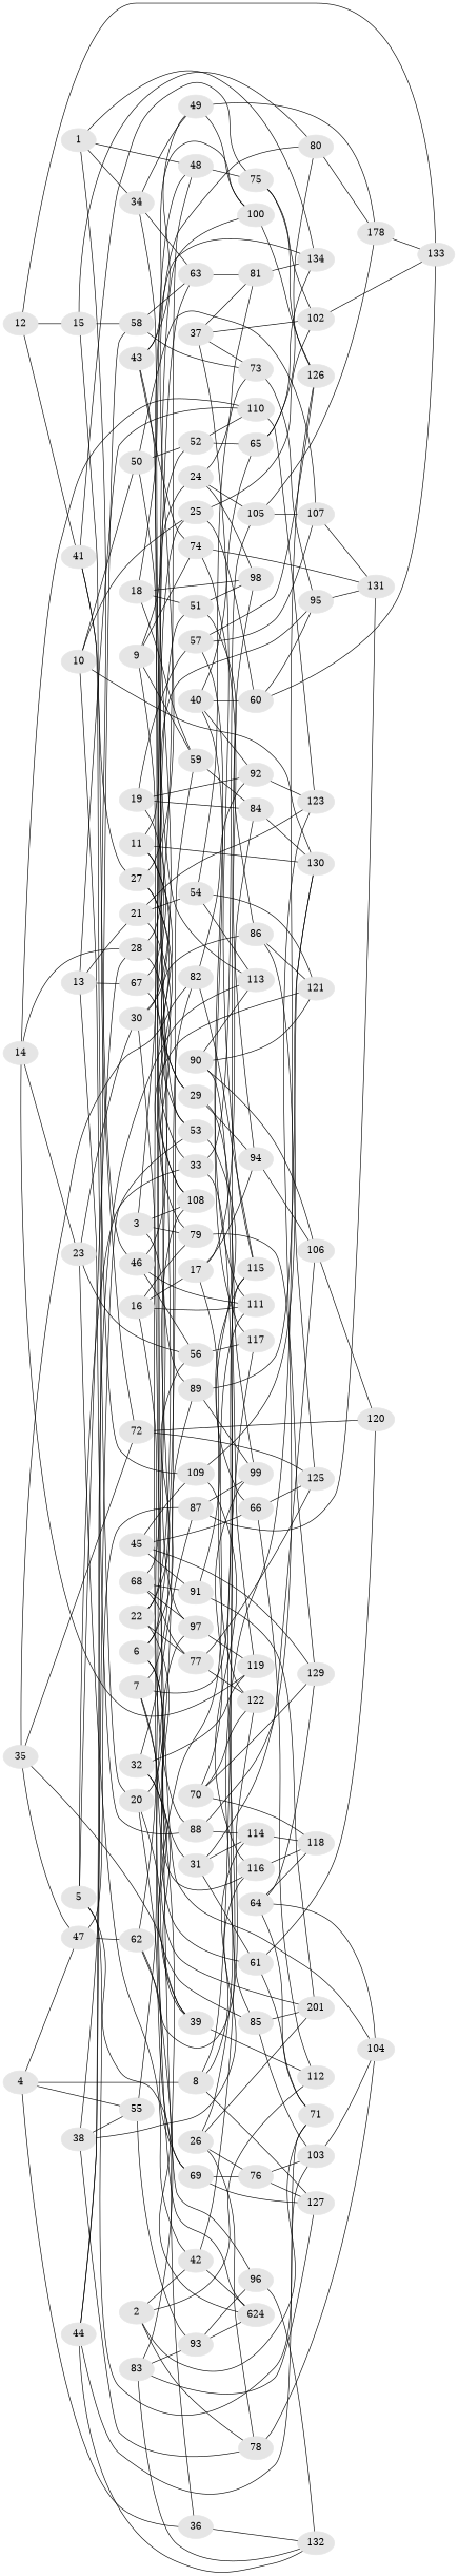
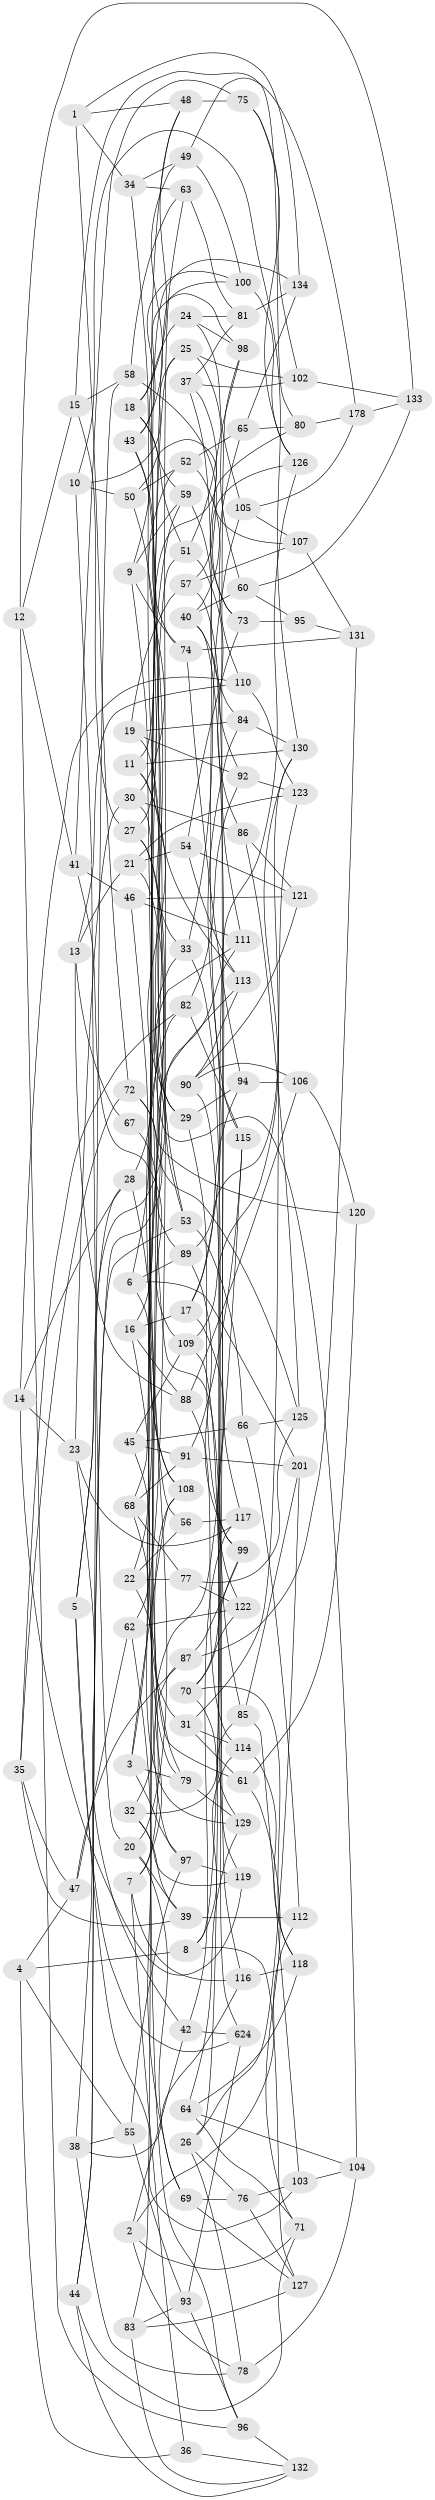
  graph {
    rankdir=LR
    node [color=gray90 style=filled]
    1
    34
    48
    72
    134
    49
    63
    113
    75
    120
    125
    2
    42
    71
    78
    112
    n17 [label=624]
    117
    104
    3
    51
    79
    97
    108
    98
    86
    129
    119
    4
    8
    36
    47
    55
    114
    127
    132
    87
    62
    93
    5
    28
    33
    103
    105
    85
    6
    59
    61
    89
    n50 [label=201]
    84
    130
    99
    7
    115
    116
    118
    9
    24
    74
    81
    94
    131
    10
    20
    25
    50
    39
    69
    82
    60
    102
    53
    52
    107
    11
    29
    12
    15
    41
    96
    133
    27
    58
    80
    46
    109
    13
    21
    67
    88
    110
    54
    123
    95
    106
    14
    23
    56
    30
    73
    n102 [label=178]
    16
    17
    111
    122
    18
    19
    57
    92
    126
    76
    121
    22
    31
    77
    26
    66
    65
    32
    100
    35
    37
    38
    40
    43
    44
    45
    91
    64
    68
    70
    83
    90
    1 -- 34
    1 -- 48
    1 -- 72
    1 -- 134
    34 -- 49
    34 -- 63
    34 -- 113
    48 -- 75
    72 -- 120
    72 -- 125
    49 -- n102
    49 -- 100
    63 -- 81
    75 -- 102
    75 -- 126
    2 -- 42
    2 -- 71
    2 -- 78
    2 -- 112
    42 -- n17
    42 -- 117
    78 -- 104
    3 -- 51
    3 -- 79
    3 -- 97
    3 -- 108
    51 -- 98
    51 -- 86
    79 -- 129
    97 -- 119
    86 -- 125
    86 -- 121
    4 -- 8
    4 -- 36
    4 -- 47
    4 -- 55
    8 -- 98
    8 -- 114
    8 -- 127
    36 -- 132
    47 -- 87
    47 -- 62
    55 -- 97
    55 -- 93
    114 -- 118
    87 -- 99
    87 -- 131
    62 -- 63
    62 -- 69
    62 -- 122
    93 -- n17
    93 -- 96
    5 -- n17
    5 -- 28
    5 -- 33
    5 -- 103
    28 -- 48
    28 -- 79
    33 -- 105
    33 -- 85
    103 -- 104
    105 -- 107
    105 -- n102
    85 -- 103
    85 -- n50
    6 -- 59
    6 -- 61
    6 -- 89
    6 -- n50
    59 -- 84
    61 -- 120
    61 -- 71
    89 -- 130
    89 -- 99
    84 -- 130
    7 -- 108
    7 -- 36
    7 -- 115
    7 -- 116
    116 -- 118
    9 -- n17
    9 -- 59
    9 -- 24
    9 -- 74
    24 -- 98
    24 -- 105
    24 -- 81
    74 -- 94
    74 -- 131
    81 -- 134
    94 -- 106
    10 -- 130
    10 -- 20
    10 -- 25
    10 -- 50
    20 -- 39
    20 -- 69
    20 -- 82
    25 -- 60
    25 -- 102
    50 -- 53
    50 -- 52
    50 -- 107
    39 -- 112
    69 -- 127
    69 -- 76
    82 -- 115
    82 -- 92
    60 -- 133
    60 -- 95
    102 -- 133
    53 -- 66
    52 -- 110
    52 -- 65
    107 -- 131
    11 -- 134
    11 -- 33
    11 -- 130
    11 -- 29
    29 -- 99
    29 -- 94
    12 -- 15
    12 -- 41
+   12 -- 96
    12 -- 133
    15 -- 27
    15 -- 58
    15 -- 80
    41 -- 75
    41 -- 46
    41 -- 109
    96 -- 132
    27 -- 108
    27 -- 53
    27 -- 80
    58 -- 63
    58 -- 73
    80 -- n102
    46 -- 56
    46 -- 111
    46 -- 121
    109 -- 130
    109 -- 116
    13 -- 21
    13 -- 67
    13 -- 88
    13 -- 110
    21 -- 108
    21 -- 54
    21 -- 123
    67 -- 89
-   67 -- 95
    88 -- 114
    88 -- 106
    110 -- 123
    54 -- 113
    54 -- 73
    54 -- 121
    95 -- 131
    106 -- 120
    14 -- 119
    14 -- 28
    14 -- 110
    14 -- 23
    23 -- 42
-   23 -- 56
+   23 -- 117
    23 -- 30
    56 -- 117
    30 -- 104
    30 -- 86
    30 -- 52
    73 -- 95
    n102 -- 133
    16 -- 79
    16 -- 88
    16 -- 17
    16 -- 111
    17 -- 84
    17 -- 94
    17 -- 122
    18 -- 48
    18 -- 51
    18 -- 98
    18 -- 59
    19 -- 84
    19 -- 29
    19 -- 57
    19 -- 92
    57 -- 107
    57 -- 111
    57 -- 126
    92 -- 123
    76 -- 127
    76 -- 103
    22 -- 25
    22 -- 56
    22 -- 31
    22 -- 77
    31 -- 114
    31 -- 61
    31 -- 123
    77 -- 125
    77 -- 122
    26 -- 78
    26 -- n50
    26 -- 126
    26 -- 76
    66 -- 125
    66 -- 112
    65 -- 134
    65 -- 80
    32 -- 119
    32 -- 87
    32 -- 85
    32 -- 39
    100 -- 126
    35 -- 72
    35 -- 47
    35 -- 39
    35 -- 82
    37 -- 115
    37 -- 81
    37 -- 102
    37 -- 73
    38 -- 113
    38 -- 78
    38 -- 55
    38 -- 116
    40 -- 117
    40 -- 60
    40 -- 92
    40 -- 65
    43 -- 49
    43 -- 74
    43 -- 96
    43 -- 100
    44 -- 71
    44 -- 132
    44 -- 53
    44 -- 58
    45 -- 129
    45 -- 109
    45 -- 66
    45 -- 91
    91 -- n50
    91 -- 115
    64 -- 71
    64 -- 104
    64 -- 129
    64 -- 118
    68 -- 97
    68 -- 77
    68 -- 100
    68 -- 91
    70 -- 129
    70 -- 99
    70 -- 118
    70 -- 122
    83 -- 127
    83 -- 132
    83 -- 93
    83 -- 111
    90 -- 113
    90 -- 119
    90 -- 106
    90 -- 121
  }
